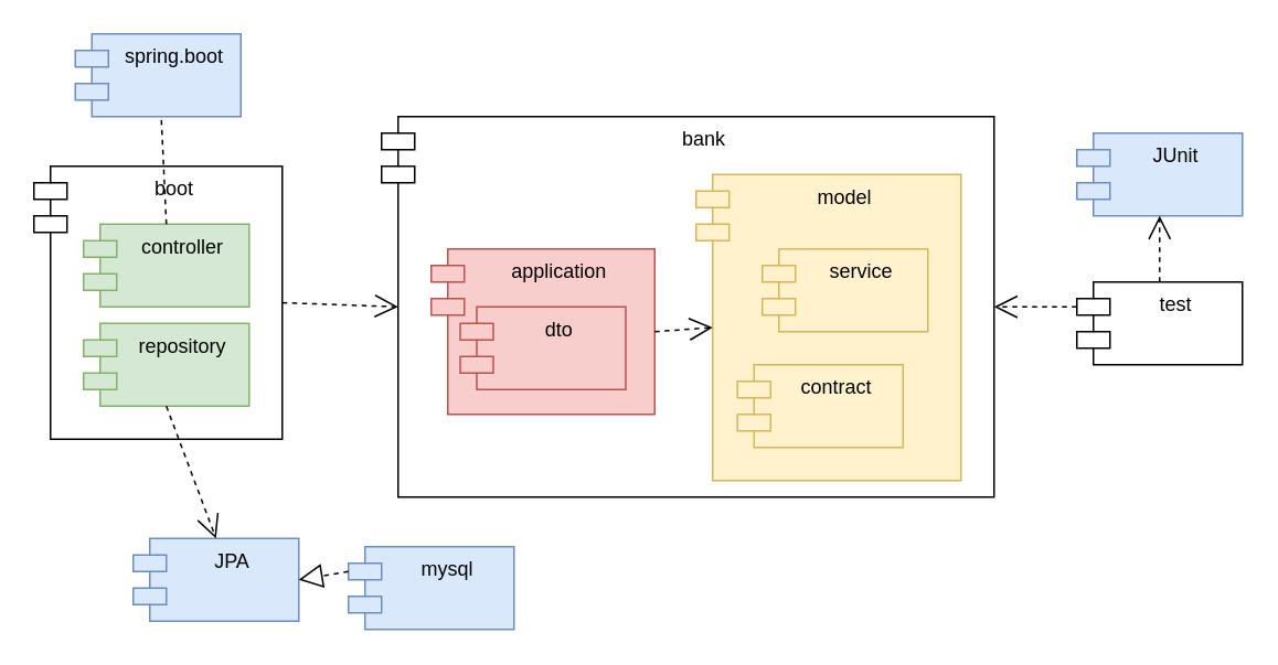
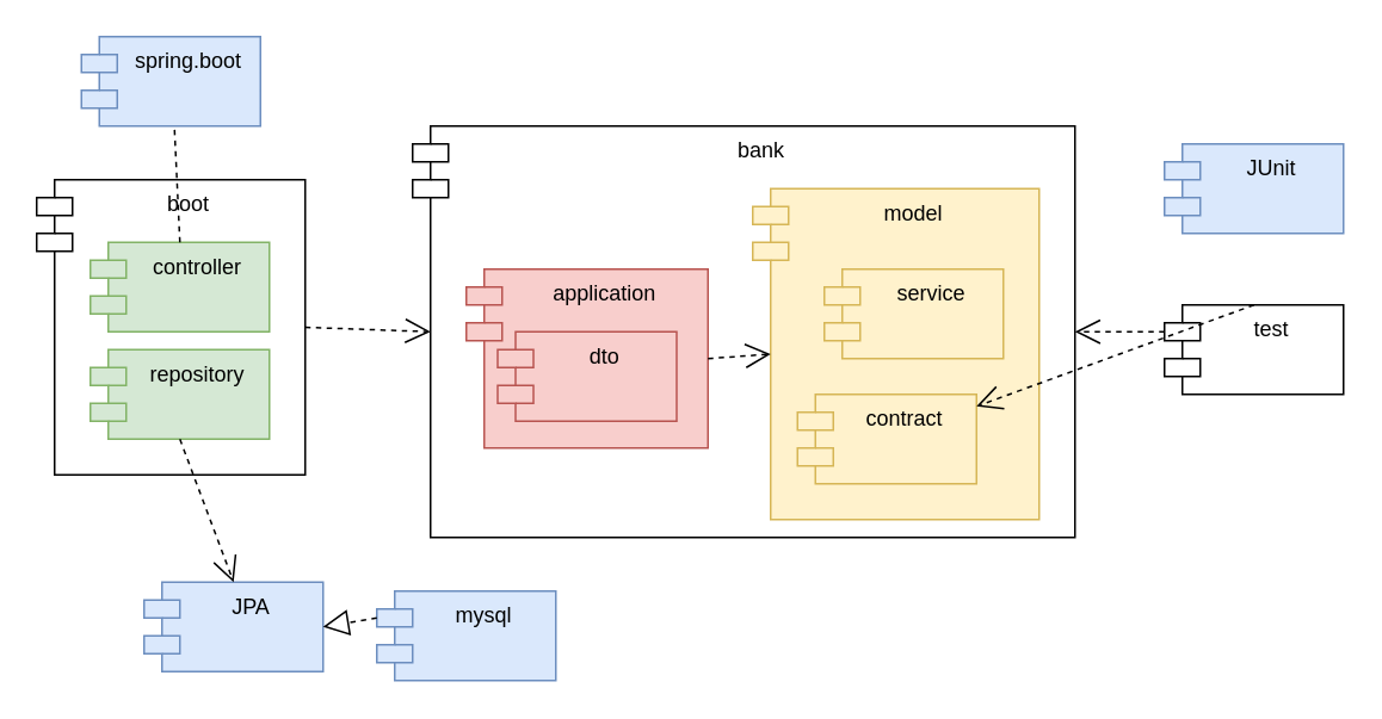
  <mxCell id="0" />
  <mxCell id="1" parent="0" />
  <mxCell id="2" value="bank" style="shape=module;align=left;spacingLeft=20;align=center;verticalAlign=top;" parent="1" vertex="1"><mxGeometry x="230" y="70" width="370" height="230" as="geometry" /></mxCell>
  <mxCell id="3" value="model" style="shape=module;align=left;spacingLeft=20;align=center;verticalAlign=top;fillColor=#fff2cc;strokeColor=#d6b656;" parent="1" vertex="1"><mxGeometry x="420" y="105" width="160" height="185" as="geometry" /></mxCell>
  <mxCell id="4" value="application" style="shape=module;align=left;spacingLeft=20;align=center;verticalAlign=top;fillColor=#f8cecc;strokeColor=#b85450;" parent="1" vertex="1"><mxGeometry x="260" y="150" width="135" height="100" as="geometry" /></mxCell>
  <mxCell id="5" value="service" style="shape=module;align=left;spacingLeft=20;align=center;verticalAlign=top;fillColor=#fff2cc;strokeColor=#d6b656;" parent="1" vertex="1"><mxGeometry x="460" y="150" width="100" height="50" as="geometry" /></mxCell>
  <mxCell id="6" value="contract" style="shape=module;align=left;spacingLeft=20;align=center;verticalAlign=top;fillColor=#fff2cc;strokeColor=#d6b656;" parent="1" vertex="1"><mxGeometry x="445" y="220" width="100" height="50" as="geometry" /></mxCell>
  <mxCell id="7" value="dto" style="shape=module;align=left;spacingLeft=20;align=center;verticalAlign=top;fillColor=#f8cecc;strokeColor=#b85450;" parent="1" vertex="1"><mxGeometry x="277.5" y="185" width="100" height="50" as="geometry" /></mxCell>
  <mxCell id="8" value="" style="endArrow=open;endSize=12;dashed=1;html=1;exitX=1;exitY=0.5;exitDx=0;exitDy=0;entryX=0;entryY=0.5;entryDx=10;entryDy=0;entryPerimeter=0;" parent="1" source="4" target="3" edge="1"><mxGeometry width="160" relative="1" as="geometry"><mxPoint x="250" y="260" as="sourcePoint" /><mxPoint x="410" y="260" as="targetPoint" /></mxGeometry></mxCell>
  <mxCell id="9" value="test" style="shape=module;align=left;spacingLeft=20;align=center;verticalAlign=top;" parent="1" vertex="1"><mxGeometry x="650" y="170" width="100" height="50" as="geometry" /></mxCell>
  <mxCell id="10" value="JUnit" style="shape=module;align=left;spacingLeft=20;align=center;verticalAlign=top;fillColor=#dae8fc;strokeColor=#6c8ebf;" parent="1" vertex="1"><mxGeometry x="650" y="80" width="100" height="50" as="geometry" /></mxCell>
  <mxCell id="11" value="" style="endArrow=open;endSize=12;dashed=1;html=1;exitX=0;exitY=0;exitDx=0;exitDy=15;entryX=1;entryY=0.5;entryDx=0;entryDy=0;exitPerimeter=0;" parent="1" source="9" target="2" edge="1"><mxGeometry width="160" relative="1" as="geometry"><mxPoint x="360" y="195" as="sourcePoint" /><mxPoint x="400" y="195" as="targetPoint" /></mxGeometry></mxCell>
- <mxCell id="12" value="" style="endArrow=open;endSize=12;dashed=1;html=1;exitX=0.5;exitY=0;exitDx=0;exitDy=0;entryX=0.5;entryY=1;entryDx=0;entryDy=0;" parent="1" source="9" target="10" edge="1"><mxGeometry width="160" relative="1" as="geometry"><mxPoint x="370" y="205" as="sourcePoint" /><mxPoint x="410" y="205" as="targetPoint" /></mxGeometry></mxCell>
+ <mxCell id="12" value="" style="endArrow=open;endSize=12;dashed=1;html=1;exitX=0.5;exitY=0;exitDx=0;exitDy=0;" parent="1" source="9" target="6" edge="1"><mxGeometry width="160" relative="1" as="geometry"><mxPoint x="370" y="205" as="sourcePoint" /><mxPoint x="410" y="205" as="targetPoint" /></mxGeometry></mxCell>
  <mxCell id="13" value="boot" style="shape=module;align=left;spacingLeft=20;align=center;verticalAlign=top;" parent="1" vertex="1"><mxGeometry x="20" y="100" width="150" height="165" as="geometry" /></mxCell>
  <mxCell id="14" value="controller" style="shape=module;align=left;spacingLeft=20;align=center;verticalAlign=top;fillColor=#d5e8d4;strokeColor=#82b366;" parent="1" vertex="1"><mxGeometry x="50" y="135" width="100" height="50" as="geometry" /></mxCell>
  <mxCell id="15" value="repository" style="shape=module;align=left;spacingLeft=20;align=center;verticalAlign=top;fillColor=#d5e8d4;strokeColor=#82b366;" parent="1" vertex="1"><mxGeometry x="50" y="195" width="100" height="50" as="geometry" /></mxCell>
  <mxCell id="16" value="JPA" style="shape=module;align=left;spacingLeft=20;align=center;verticalAlign=top;fillColor=#dae8fc;strokeColor=#6c8ebf;" parent="1" vertex="1"><mxGeometry x="80" y="325" width="100" height="50" as="geometry" /></mxCell>
  <mxCell id="17" value="mysql" style="shape=module;align=left;spacingLeft=20;align=center;verticalAlign=top;fillColor=#dae8fc;strokeColor=#6c8ebf;" parent="1" vertex="1"><mxGeometry x="210" y="330" width="100" height="50" as="geometry" /></mxCell>
  <mxCell id="18" value="" style="endArrow=block;dashed=1;endFill=0;endSize=12;html=1;exitX=0;exitY=0;exitDx=0;exitDy=15;exitPerimeter=0;entryX=1;entryY=0.5;entryDx=0;entryDy=0;" parent="1" source="17" target="16" edge="1"><mxGeometry width="160" relative="1" as="geometry"><mxPoint x="260" y="260" as="sourcePoint" /><mxPoint x="420" y="260" as="targetPoint" /></mxGeometry></mxCell>
  <mxCell id="19" value="" style="endArrow=open;endSize=12;dashed=1;html=1;exitX=0.5;exitY=1;exitDx=0;exitDy=0;entryX=0.5;entryY=0;entryDx=0;entryDy=0;" parent="1" source="15" target="16" edge="1"><mxGeometry width="160" relative="1" as="geometry"><mxPoint x="260" y="260" as="sourcePoint" /><mxPoint x="420" y="260" as="targetPoint" /></mxGeometry></mxCell>
  <mxCell id="20" value="" style="endArrow=open;endSize=12;dashed=1;html=1;exitX=0.5;exitY=0;exitDx=0;exitDy=0;entryX=0.5;entryY=1;entryDx=0;entryDy=0;" parent="1" source="14" edge="1"><mxGeometry width="160" relative="1" as="geometry"><mxPoint x="260" y="260" as="sourcePoint" /><mxPoint x="95" y="30" as="targetPoint" /></mxGeometry></mxCell>
  <mxCell id="21" value="spring.boot" style="shape=module;align=left;spacingLeft=20;align=center;verticalAlign=top;fillColor=#dae8fc;strokeColor=#6c8ebf;" parent="1" vertex="1"><mxGeometry x="45" y="20" width="100" height="50" as="geometry" /></mxCell>
  <mxCell id="22" value="" style="endArrow=open;endSize=12;dashed=1;html=1;exitX=1;exitY=0.5;exitDx=0;exitDy=0;entryX=0;entryY=0.5;entryDx=10;entryDy=0;entryPerimeter=0;" parent="1" edge="1"><mxGeometry width="160" relative="1" as="geometry"><mxPoint x="170" y="182.5" as="sourcePoint" /><mxPoint x="240" y="185" as="targetPoint" /></mxGeometry></mxCell>
